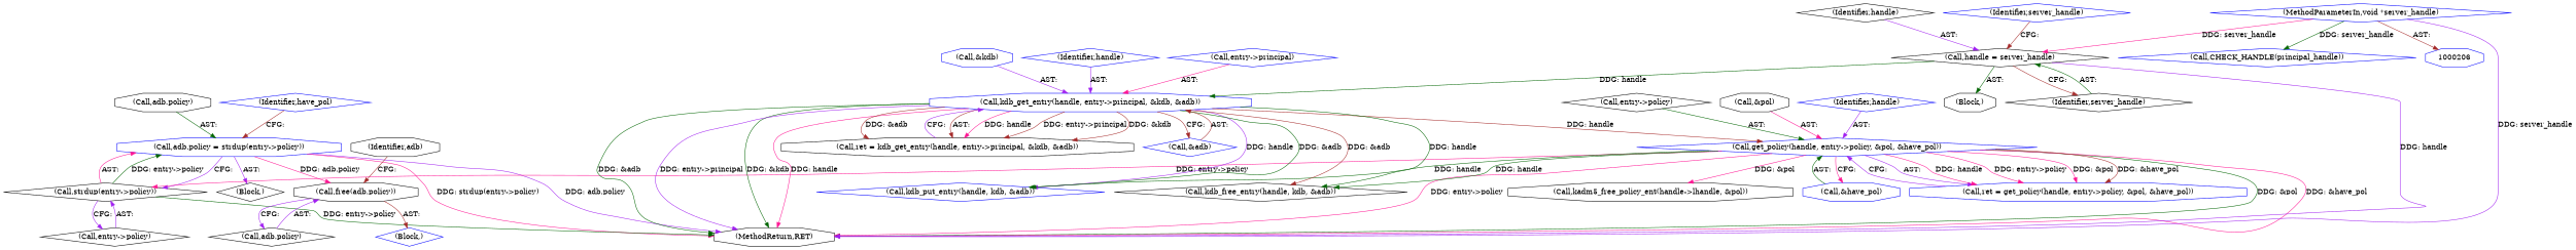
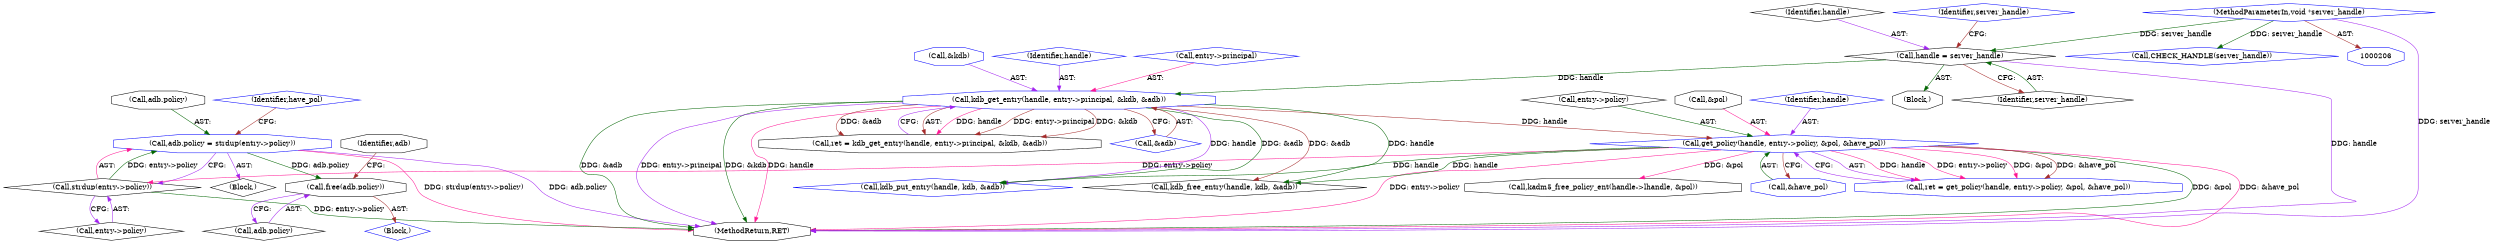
  digraph {
    node [color=blue shape=diamond]
    edge [color=purple]
    n1 [label="(Call,adb.policy = strdup(entry->policy))" shape=octagon]
    n2 [color=black label="(Call,strdup(entry->policy))"]
    n3 [color=black label="(Call,free(adb.policy))" shape=octagon]
    n4 [color=black label="(MethodReturn,RET)" shape=octagon]
    n5 [color=black label="(Block,)"]
    n6 [color=black label="(Call,entry->policy)"]
    n7 [label="(Block,)"]
    n8 [color=black label="(Call,adb.policy)"]
    n9 [label="(Call,get_policy(handle, entry->policy, &pol, &have_pol))"]
    n10 [label="(Call,&have_pol)" shape=octagon]
    n11 [label="(Call,ret = get_policy(handle, entry->policy, &pol, &have_pol))" shape=octagon]
    n12 [color=black label="(Call,kadm5_free_policy_ent(handle->lhandle, &pol))" shape=octagon]
    n13 [label="(Call,kdb_put_entry(handle, kdb, &adb))"]
    n14 [color=black label="(Call,kdb_free_entry(handle, kdb, &adb))"]
    n15 [label="(Call,kdb_get_entry(handle, entry->principal, &kdb, &adb))" shape=octagon]
    n16 [color=black label="(Call,ret = kdb_get_entry(handle, entry->principal, &kdb, &adb))" shape=octagon]
    n17 [label="(Call,&adb)"]
    n18 [color=black label="(Call,handle = server_handle)"]
    n19 [color=black label="(Identifier,server_handle)"]
    n20 [color=black label="(Block,)" shape=octagon]
    n21 [label="(MethodParameterIn,void *server_handle)"]
-   n22 [label="(Call,CHECK_HANDLE(principal_handle))"]
+   n22 [label="(Call,CHECK_HANDLE(server_handle))"]
    n23 [label=1000206 shape=octagon]
    n24 [color=black label="(Call,adb.policy)" shape=octagon]
    n25 [label="(Call,entry->principal)"]
    n26 [color=black label="(Call,entry->policy)"]
    n27 [color=black label="(Call,&pol)" shape=octagon]
    n28 [color=black label="(Identifier,handle)"]
    n29 [label="(Identifier,handle)"]
    n30 [label="(Identifier,server_handle)"]
    n31 [label="(Call,&kdb)" shape=octagon]
    n32 [label="(Identifier,have_pol)"]
    n33 [label="(Identifier,handle)"]
    n34 [color=black label="(Identifier,adb)" shape=octagon]
    n1 -> n2 [label="CFG: "]
-   n1 -> n3 [color=deeppink label="DDG: adb.policy"]
+   n1 -> n3 [color=darkgreen label="DDG: adb.policy"]
    n1 -> n4 [label="DDG: adb.policy"]
    n1 -> n4 [color=deeppink label="DDG: strdup(entry->policy)"]
    n1 -> n5 [label="AST: "]
    n2 -> n1 [color=deeppink label="AST: "]
    n2 -> n1 [color=darkgreen label="DDG: entry->policy"]
    n2 -> n4 [color=darkgreen label="DDG: entry->policy"]
    n2 -> n6 [label="CFG: "]
    n3 -> n7 [color=brown label="AST: "]
    n3 -> n8 [label="CFG: "]
    n6 -> n2 [label="AST: "]
    n8 -> n3 [label="AST: "]
    n9 -> n2 [color=deeppink label="DDG: entry->policy"]
    n9 -> n4 [color=deeppink label="DDG: entry->policy"]
    n9 -> n4 [color=darkgreen label="DDG: &pol"]
    n9 -> n4 [color=deeppink label="DDG: &have_pol"]
-   n9 -> n10 [color=deeppink label="CFG: "]
+   n9 -> n10 [color=brown label="CFG: "]
    n9 -> n11 [label="AST: "]
    n9 -> n11 [color=deeppink label="DDG: handle"]
    n9 -> n11 [color=deeppink label="DDG: entry->policy"]
    n9 -> n11 [color=deeppink label="DDG: &pol"]
    n9 -> n11 [color=brown label="DDG: &have_pol"]
    n9 -> n12 [color=deeppink label="DDG: &pol"]
    n9 -> n13 [color=darkgreen label="DDG: handle"]
    n9 -> n14 [color=darkgreen label="DDG: handle"]
    n10 -> n9 [color=darkgreen label="AST: "]
    n11 -> n9 [label="CFG: "]
    n15 -> n4 [color=darkgreen label="DDG: &kdb"]
    n15 -> n4 [color=deeppink label="DDG: handle"]
    n15 -> n4 [color=darkgreen label="DDG: &adb"]
    n15 -> n4 [label="DDG: entry->principal"]
    n15 -> n9 [color=brown label="DDG: handle"]
    n15 -> n13 [label="DDG: handle"]
    n15 -> n13 [color=darkgreen label="DDG: &adb"]
    n15 -> n14 [color=darkgreen label="DDG: handle"]
    n15 -> n14 [color=brown label="DDG: &adb"]
    n15 -> n16 [color=brown label="AST: "]
    n15 -> n16 [color=deeppink label="DDG: handle"]
    n15 -> n16 [color=brown label="DDG: entry->principal"]
    n15 -> n16 [color=brown label="DDG: &kdb"]
    n15 -> n16 [color=brown label="DDG: &adb"]
    n15 -> n17 [color=brown label="CFG: "]
    n16 -> n15 [label="CFG: "]
    n17 -> n15 [color=brown label="AST: "]
    n18 -> n4 [label="DDG: handle"]
    n18 -> n15 [color=darkgreen label="DDG: handle"]
    n18 -> n19 [color=brown label="CFG: "]
    n18 -> n20 [color=darkgreen label="AST: "]
    n19 -> n18 [color=darkgreen label="AST: "]
    n21 -> n4 [label="DDG: server_handle"]
-   n21 -> n18 [color=deeppink label="DDG: server_handle"]
+   n21 -> n18 [color=darkgreen label="DDG: server_handle"]
    n21 -> n22 [color=darkgreen label="DDG: server_handle"]
    n21 -> n23 [color=brown label="AST: "]
    n24 -> n1 [color=darkgreen label="AST: "]
    n25 -> n15 [color=deeppink label="AST: "]
    n26 -> n9 [color=darkgreen label="AST: "]
    n27 -> n9 [color=deeppink label="AST: "]
    n28 -> n18 [label="AST: "]
    n29 -> n9 [label="AST: "]
    n30 -> n18 [color=brown label="CFG: "]
    n31 -> n15 [label="AST: "]
    n32 -> n1 [color=brown label="CFG: "]
    n33 -> n15 [label="AST: "]
    n34 -> n3 [color=brown label="CFG: "]
  }
